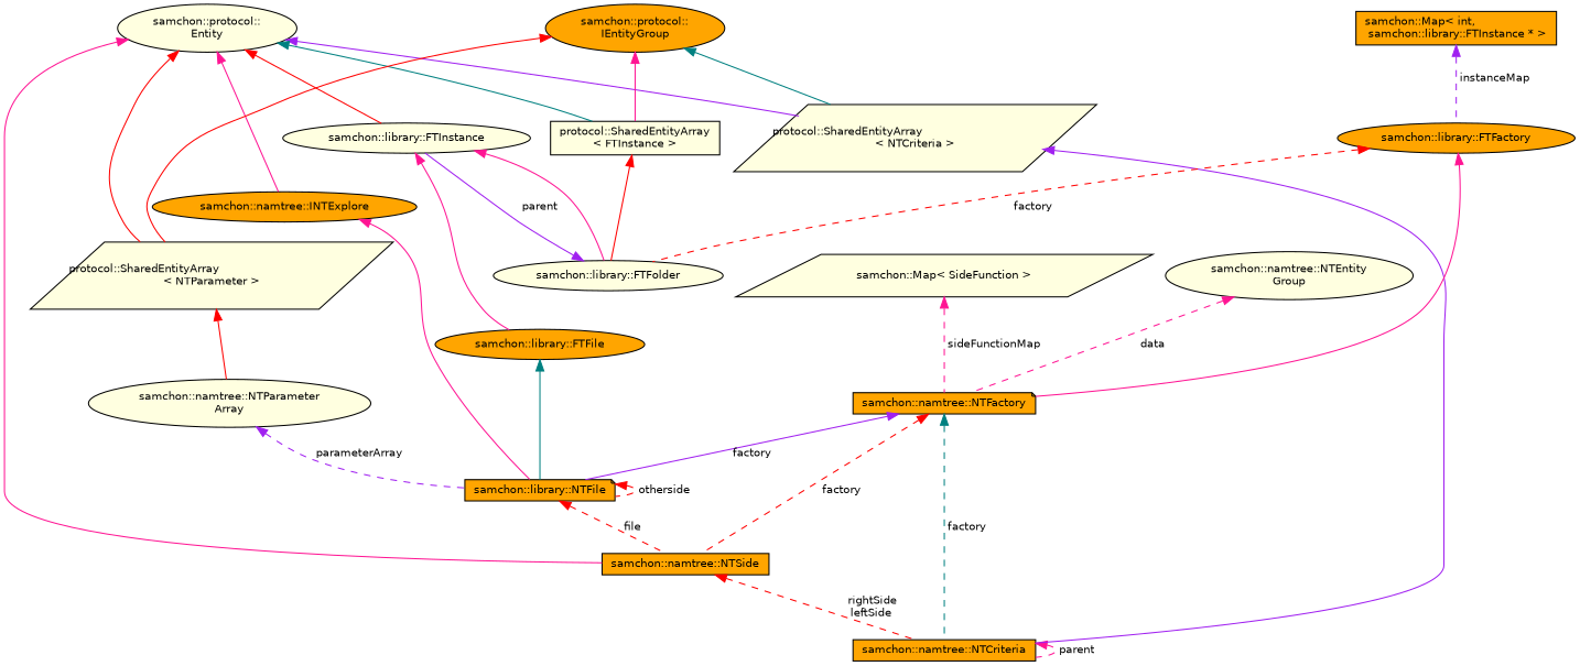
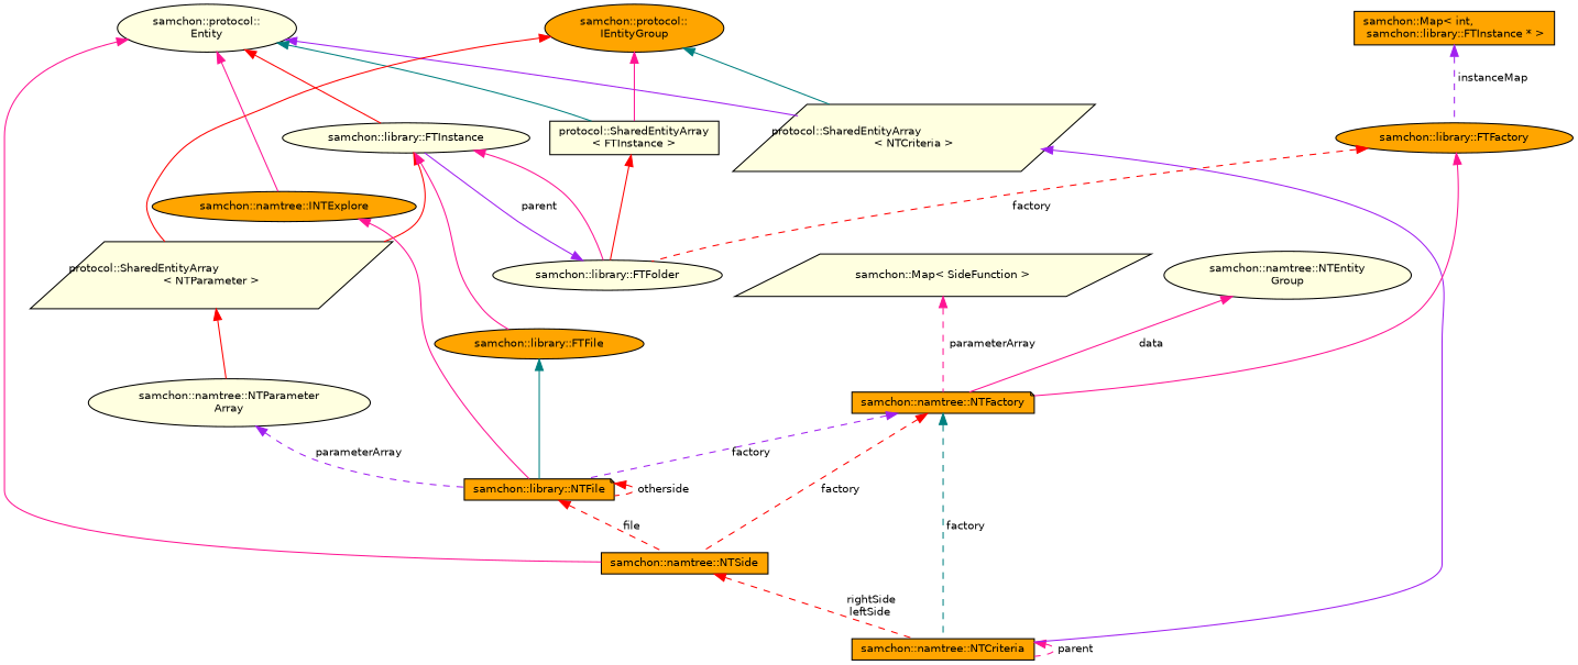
  digraph {
    rankdir=TB
    node [color=black fillcolor=orange fontname=Helvetica fontsize=10 shape=ellipse style=filled]
    edge [color=deeppink dir=back fontname=Helvetica fontsize=10 labelfontname=Helvetica labelfontsize=10 style=solid]
    n1 [fontcolor=black height=0.2 label="samchon::namtree::NTCriteria" shape=box width=0.4]
    n2 [fillcolor=lightyellow height=0.2 label="protocol::SharedEntityArray\l\< NTCriteria \>" shape=parallelogram width=0.4]
    n3 [fillcolor=lightyellow height=0.2 label="samchon::protocol::\lEntity" width=0.4]
    n4 [height=0.2 label="samchon::namtree::NTSide" shape=box width=0.4]
    n5 [fillcolor=lightyellow height=0.2 label="samchon::library::FTInstance" width=0.4]
    n6 [fillcolor=lightyellow height=0.2 label="protocol::SharedEntityArray\l\< FTInstance \>" shape=box width=0.4]
    n7 [height=0.2 label="samchon::namtree::INTExplore" width=0.4]
    n8 [fillcolor=lightyellow height=0.2 label="protocol::SharedEntityArray\l\< NTParameter \>" shape=parallelogram width=0.4]
    n9 [height=0.2 label="samchon::library::FTFile" width=0.4]
    n10 [fillcolor=lightyellow height=0.2 label="samchon::library::FTFolder" width=0.4]
    n11 [height=0.2 label="samchon::library::NTFile" shape=note width=0.4]
    n12 [fillcolor=lightyellow height=0.2 label="samchon::namtree::NTParameter\lArray" width=0.4]
    n13 [height=0.2 label="samchon::protocol::\lIEntityGroup" width=0.4]
    n14 [height=0.2 label="samchon::library::FTFactory" width=0.4]
    n15 [height=0.2 label="samchon::namtree::NTFactory" shape=note width=0.4]
    n16 [height=0.2 label="samchon::Map\< int,\l samchon::library::FTInstance * \>" shape=box width=0.4]
    n17 [fillcolor=lightyellow height=0.2 label="samchon::namtree::NTEntity\lGroup" width=0.4]
    n18 [fillcolor=lightyellow height=0.2 label="samchon::Map\< SideFunction \>" shape=parallelogram width=0.4]
    n1 -> n1 [label=" parent" style=dashed]
    n2 -> n1 [color=purple]
    n3 -> n2 [color=purple]
    n3 -> n4
    n3 -> n5 [color=red]
    n3 -> n6 [color=teal]
    n3 -> n7
-   n3 -> n8 [color=red]
+   n5 -> n8 [color=red]
    n4 -> n1 [color=red label=" rightSide\nleftSide" style=dashed]
    n5 -> n9
    n5 -> n10
    n6 -> n10 [color=red]
    n7 -> n11
    n8 -> n12 [color=red]
    n9 -> n11 [color=teal]
    n10 -> n5 [color=purple label=" parent"]
    n11 -> n4 [color=red label=" file" style=dashed]
    n11 -> n11 [color=red label=" otherside" style=dashed]
    n12 -> n11 [color=purple label=" parameterArray" style=dashed]
    n13 -> n2 [color=teal]
    n13 -> n6
    n13 -> n8 [color=red]
    n14 -> n10 [color=red label=" factory" style=dashed]
    n14 -> n15
    n15 -> n1 [color=teal label=" factory" style=dashed]
    n15 -> n4 [color=red label=" factory" style=dashed]
-   n15 -> n11 [color=purple label=" factory"]
+   n15 -> n11 [color=purple label=" factory" style=dashed]
    n16 -> n14 [color=purple label=" instanceMap" style=dashed]
-   n17 -> n15 [label=" data" style=dashed]
-   n18 -> n15 [label=" sideFunctionMap" style=dashed]
+   n17 -> n15 [label=" data"]
+   n18 -> n15 [label=" parameterArray" style=dashed]
  }
